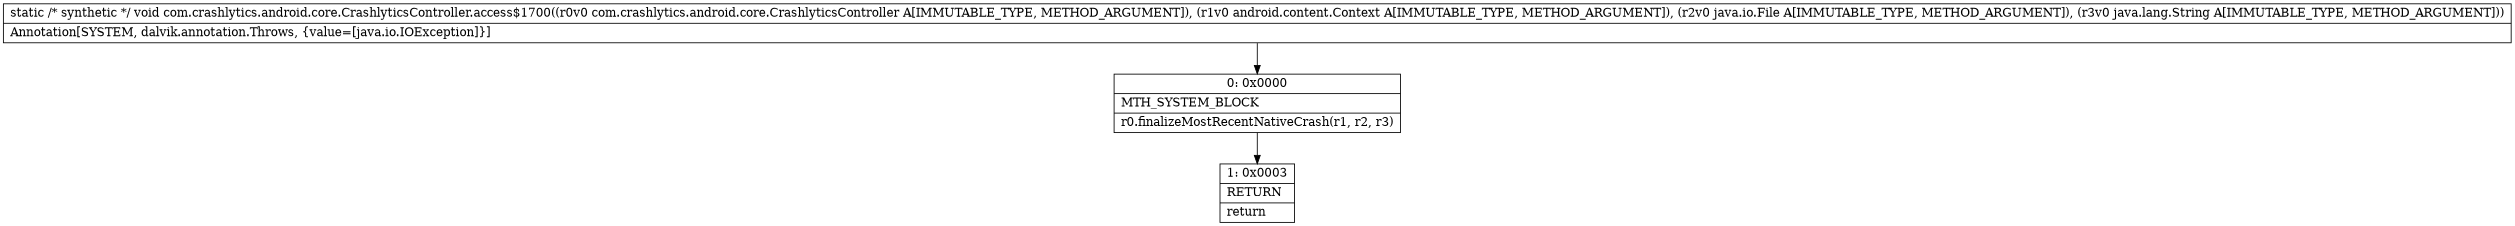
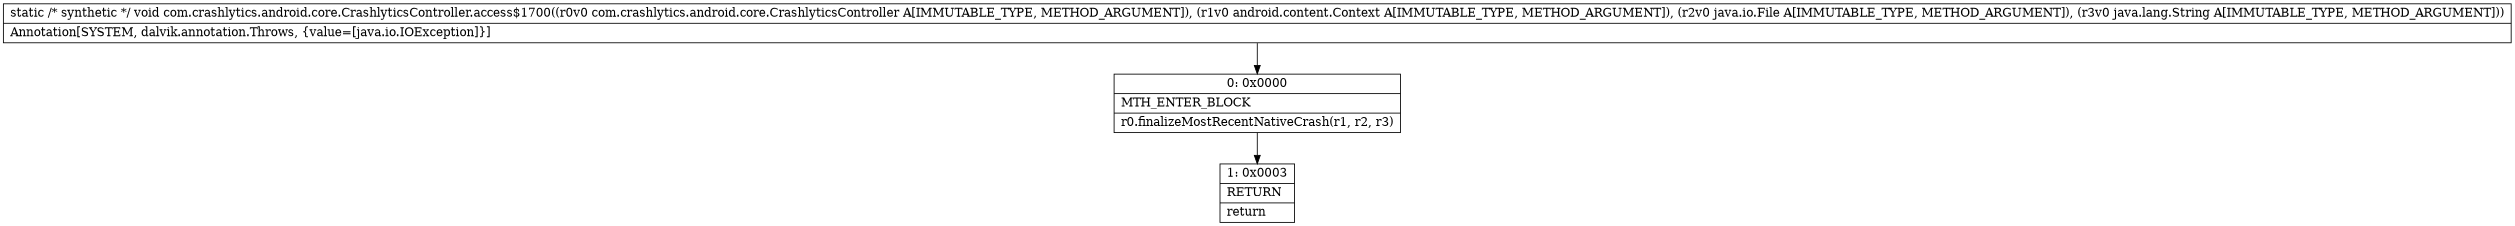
  digraph {
    node [shape=record]
-   n1 [label="{0\:\ 0x0000|MTH_SYSTEM_BLOCK\l|r0.finalizeMostRecentNativeCrash(r1, r2, r3)\l}"]
+   n1 [label="{0\:\ 0x0000|MTH_ENTER_BLOCK\l|r0.finalizeMostRecentNativeCrash(r1, r2, r3)\l}"]
    n2 [label="{1\:\ 0x0003|RETURN\l|return\l}"]
    n3 [label="{static \/* synthetic *\/ void com.crashlytics.android.core.CrashlyticsController.access$1700((r0v0 com.crashlytics.android.core.CrashlyticsController A[IMMUTABLE_TYPE, METHOD_ARGUMENT]), (r1v0 android.content.Context A[IMMUTABLE_TYPE, METHOD_ARGUMENT]), (r2v0 java.io.File A[IMMUTABLE_TYPE, METHOD_ARGUMENT]), (r3v0 java.lang.String A[IMMUTABLE_TYPE, METHOD_ARGUMENT]))  | Annotation[SYSTEM, dalvik.annotation.Throws, \{value=[java.io.IOException]\}]\l}"]
    n1 -> n2
    n3 -> n1
  }
